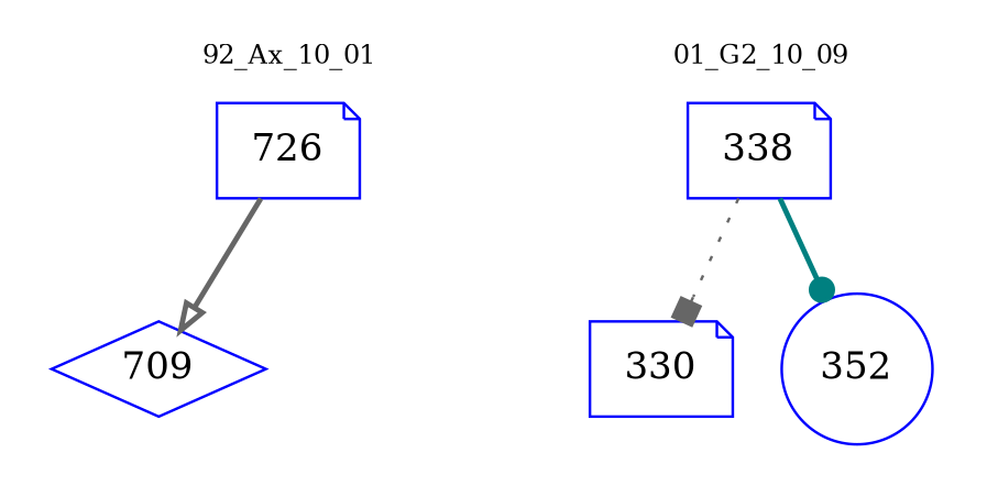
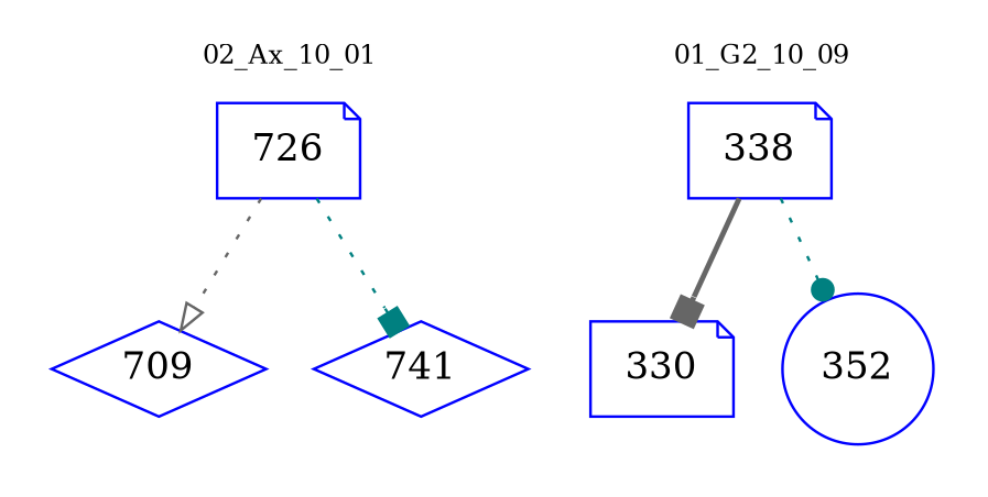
  digraph {
    node [color=blue shape=note]
    edge [arrowhead=box color=gray40 style=bold]
    n1 [label=726]
    n2 [label=709 shape=diamond]
+   n3 [label=741 shape=diamond]
    n4 [label=338]
    n5 [label=330]
    n6 [label=352 shape=circle]
    subgraph cluster_1 {
      color=white
      fontsize=10
-     label="92_Ax_10_01"
+     label="02_Ax_10_01"
      n1
      n2
+     n3
    }
    subgraph cluster_2 {
      color=white
      fontsize=10
      label="01_G2_10_09"
      n4
      n5
      n6
    }
-   n1 -> n2 [arrowhead=onormal]
-   n4 -> n5 [style=dotted]
-   n4 -> n6 [arrowhead=dot color=teal]
+   n1 -> n2 [arrowhead=onormal style=dotted]
+   n1 -> n3 [color=teal style=dotted]
+   n4 -> n5
+   n4 -> n6 [arrowhead=dot color=teal style=dotted]
  }
